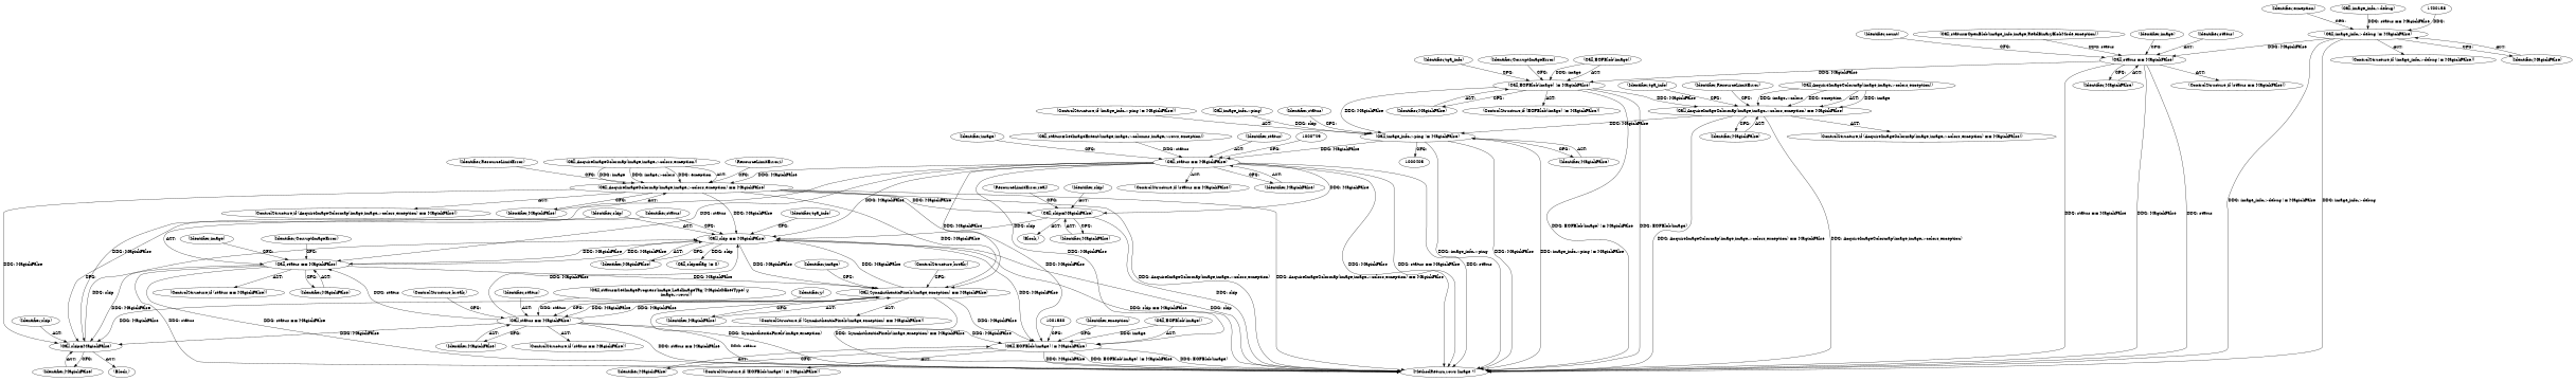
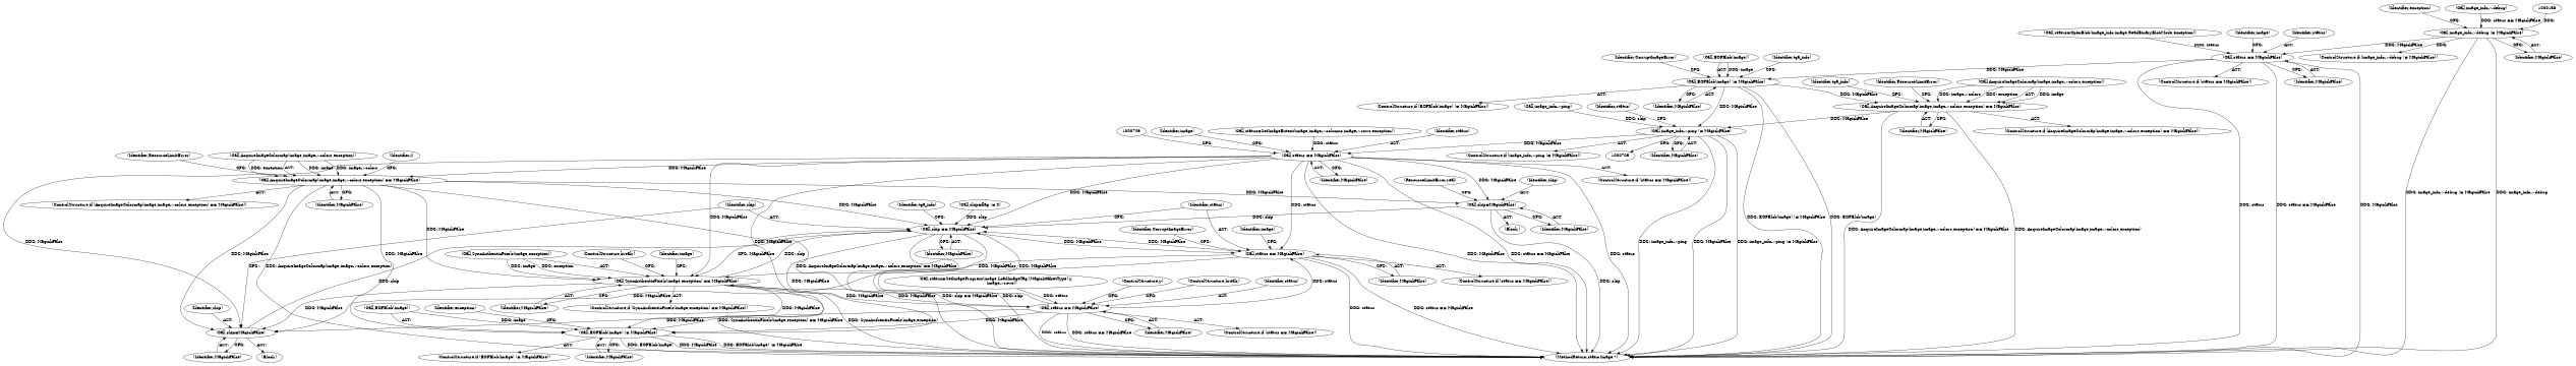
  digraph {
    n1 [label="(Call,image_info->debug != MagickFalse)"]
    n2 [label="(Call,status == MagickFalse)"]
    n3 [label="(ControlStructure,if (image_info->debug != MagickFalse))"]
    n4 [label="(Identifier,MagickFalse)"]
-   n5 [label="(MethodReturn,rows Image *)"]
+   n5 [label="(MethodReturn,static Image *)"]
    n6 [label="(Call,EOFBlob(image) != MagickFalse)"]
    n7 [label="(ControlStructure,if (status == MagickFalse))"]
    n8 [label="(Identifier,MagickFalse)"]
    n9 [label="(Call,AcquireImageColormap(image,image->colors,exception) == MagickFalse)"]
    n10 [label="(Call,image_info->ping != MagickFalse)"]
    n11 [label="(Identifier,MagickFalse)"]
    n12 [label="(ControlStructure,if (EOFBlob(image) != MagickFalse))"]
    n13 [label="(ControlStructure,if (AcquireImageColormap(image,image->colors,exception) == MagickFalse))"]
    n14 [label="(Identifier,MagickFalse)"]
    n15 [label="(Call,status == MagickFalse)"]
    n16 [label="(Identifier,MagickFalse)"]
    n17 [label="(ControlStructure,if (image_info->ping != MagickFalse))"]
-   1000705 [label=1000405]
+   1000705
    n19 [label="(Call,AcquireImageColormap(image,image->colors,exception) == MagickFalse)"]
    n20 [label="(Call,skip=MagickFalse)"]
    n21 [label="(Call,skip == MagickFalse)"]
    n22 [label="(Call,status == MagickFalse)"]
    n23 [label="(Call,skip=MagickFalse)"]
    n24 [label="(Call,SyncAuthenticPixels(image,exception) == MagickFalse)"]
    n25 [label="(Call,EOFBlob(image) != MagickFalse)"]
    n26 [label="(ControlStructure,if (status == MagickFalse))"]
    n27 [label="(Identifier,MagickFalse)"]
    n28 [label="(ControlStructure,if (AcquireImageColormap(image,image->colors,exception) == MagickFalse))"]
    n29 [label="(Identifier,MagickFalse)"]
    n30 [label="(Block,)"]
    n31 [label="(Identifier,MagickFalse)"]
    n32 [label="(Identifier,MagickFalse)"]
    n33 [label="(ControlStructure,if (status == MagickFalse))"]
    n34 [label="(Identifier,MagickFalse)"]
    n35 [label="(Block,)"]
    n36 [label="(Identifier,MagickFalse)"]
    n37 [label="(Call,status == MagickFalse)"]
    n38 [label="(Identifier,MagickFalse)"]
    n39 [label="(ControlStructure,if (SyncAuthenticPixels(image,exception) == MagickFalse))"]
    n40 [label="(Identifier,MagickFalse)"]
    n41 [label="(ControlStructure,if (EOFBlob(image) != MagickFalse))"]
    n42 [label="(ControlStructure,if (status == MagickFalse))"]
    n43 [label="(Identifier,MagickFalse)"]
-   n44 [label="(Identifier,count)"]
    n45 [label="(Identifier,CorruptImageError)"]
    n46 [label="(Identifier,tga_info)"]
    n47 [label="(Identifier,image)"]
    n48 [label="(Call,skip=flag != 0)"]
    n49 [label="(Call,status=OpenBlob(image_info,image,ReadBinaryBlobMode,exception))"]
    n50 [label="(Call,status=SetImageExtent(image,image->columns,image->rows,exception))"]
    n51 [label="(ResourceLimitError,real)"]
    n52 [label="(Identifier,CorruptImageError)"]
    n53 [label="(Call,AcquireImageColormap(image,image->colors,exception))"]
    n54 [label="(Call,EOFBlob(image))"]
    n55 [label="(Identifier,exception)"]
    n56 [label="(Identifier,tga_info)"]
    n57 [label="(Identifier,exception)"]
    n58 [label="(Identifier,tga_info)"]
+   n59 [label="(Call,SyncAuthenticPixels(image,exception))"]
    n60 [label="(Call,image_info->ping)"]
    n61 [label="(Call,status=SetImageProgress(image,LoadImageTag,(MagickOffsetType) y,\n          image->rows))"]
    n62 [label="(Identifier,skip)"]
    n63 [label="(Call,image_info->debug)"]
-   n64 [label="(Identifier,y)"]
-   n65 [label="(ResourceLimitError,i)"]
+   n64 [label="(ControlStructure,y)"]
+   n65 [label="(Identifier,i)"]
    n66 [label="(ControlStructure,break;)"]
    n67 [label="(Identifier,image)"]
    n68 [label="(Identifier,status)"]
    n69 [label="(Identifier,ResourceLimitError)"]
    n70 [label="(ControlStructure,break;)"]
    n71 [label="(Identifier,image)"]
    n72 [label="(Call,AcquireImageColormap(image,image->colors,exception))"]
    n73 [label="(Identifier,status)"]
    n74 [label="(Identifier,status)"]
    n75 [label="(Identifier,status)"]
    n76 [label="(Identifier,image)"]
    n77 [label="(Call,EOFBlob(image))"]
    n78 [label="(Identifier,ResourceLimitError)"]
    n79 [label="(Identifier,skip)"]
    n80 [label="(Identifier,status)"]
    n81 [label="(Identifier,skip)"]
-   1000158 [label=1400158]
+   1000158
    1000729
-   1001580
    n1 -> n2 [label="DDG: MagickFalse"]
-   n1 -> n3 [label="AST: "]
+   n1 -> n3 [label="DDG: "]
    n1 -> n4 [label="CFG: "]
    n1 -> n5 [label="DDG: image_info->debug != MagickFalse"]
    n1 -> n5 [label="DDG: image_info->debug"]
    n2 -> n5 [label="DDG: status == MagickFalse"]
    n2 -> n5 [label="DDG: MagickFalse"]
    n2 -> n5 [label="DDG: status"]
    n2 -> n6 [label="DDG: MagickFalse"]
    n2 -> n7 [label="AST: "]
    n2 -> n8 [label="CFG: "]
    n4 -> n1 [label="AST: "]
    n6 -> n5 [label="DDG: EOFBlob(image) != MagickFalse"]
    n6 -> n5 [label="DDG: EOFBlob(image)"]
    n6 -> n9 [label="DDG: MagickFalse"]
    n6 -> n10 [label="DDG: MagickFalse"]
    n6 -> n11 [label="CFG: "]
    n6 -> n12 [label="AST: "]
    n8 -> n2 [label="AST: "]
    n9 -> n5 [label="DDG: AcquireImageColormap(image,image->colors,exception) == MagickFalse"]
    n9 -> n5 [label="DDG: AcquireImageColormap(image,image->colors,exception)"]
    n9 -> n10 [label="DDG: MagickFalse"]
    n9 -> n13 [label="AST: "]
    n9 -> n14 [label="CFG: "]
    n10 -> n5 [label="DDG: image_info->ping"]
    n10 -> n5 [label="DDG: MagickFalse"]
    n10 -> n5 [label="DDG: image_info->ping != MagickFalse"]
    n10 -> n15 [label="DDG: MagickFalse"]
    n10 -> n16 [label="CFG: "]
-   n17 -> n10 [label="AST: "]
+   n10 -> n17 [label="AST: "]
    n10 -> 1000705 [label="CFG: "]
    n11 -> n6 [label="AST: "]
    n14 -> n9 [label="AST: "]
    n15 -> n5 [label="DDG: MagickFalse"]
    n15 -> n5 [label="DDG: status == MagickFalse"]
    n15 -> n5 [label="DDG: status"]
    n15 -> n19 [label="DDG: MagickFalse"]
    n15 -> n20 [label="DDG: MagickFalse"]
    n15 -> n21 [label="DDG: MagickFalse"]
    n15 -> n22 [label="DDG: status"]
    n15 -> n23 [label="DDG: MagickFalse"]
    n15 -> n24 [label="DDG: MagickFalse"]
    n15 -> n25 [label="DDG: MagickFalse"]
    n15 -> n26 [label="AST: "]
    n15 -> n27 [label="CFG: "]
    n16 -> n10 [label="AST: "]
    n19 -> n5 [label="DDG: AcquireImageColormap(image,image->colors,exception)"]
    n19 -> n5 [label="DDG: AcquireImageColormap(image,image->colors,exception) == MagickFalse"]
    n19 -> n20 [label="DDG: MagickFalse"]
    n19 -> n21 [label="DDG: MagickFalse"]
    n19 -> n23 [label="DDG: MagickFalse"]
    n19 -> n24 [label="DDG: MagickFalse"]
    n19 -> n25 [label="DDG: MagickFalse"]
    n19 -> n28 [label="AST: "]
    n19 -> n29 [label="CFG: "]
    n20 -> n5 [label="DDG: skip"]
    n20 -> n21 [label="DDG: skip"]
    n20 -> n30 [label="AST: "]
    n20 -> n31 [label="CFG: "]
    n21 -> n5 [label="DDG: skip == MagickFalse"]
    n21 -> n5 [label="DDG: skip"]
    n21 -> n22 [label="DDG: MagickFalse"]
-   n21 -> n24 [label="DDG: MagickFalse"]
+   n21 -> n24 [label="CFG: MagickFalse"]
    n21 -> n25 [label="DDG: MagickFalse"]
    n21 -> n32 [label="CFG: "]
    n22 -> n5 [label="DDG: status"]
    n22 -> n5 [label="DDG: status == MagickFalse"]
    n22 -> n21 [label="DDG: MagickFalse"]
    n22 -> n23 [label="DDG: MagickFalse"]
    n22 -> n24 [label="DDG: MagickFalse"]
    n22 -> n33 [label="AST: "]
    n22 -> n34 [label="CFG: "]
    n23 -> n21 [label="DDG: skip"]
    n23 -> n35 [label="AST: "]
    n23 -> n36 [label="CFG: "]
    n24 -> n5 [label="DDG: SyncAuthenticPixels(image,exception)"]
    n24 -> n5 [label="DDG: SyncAuthenticPixels(image,exception) == MagickFalse"]
-   n24 -> n21 [label="DDG: MagickFalse"]
+   n24 -> n21 [label="DDG: skip"]
    n24 -> n23 [label="DDG: MagickFalse"]
    n24 -> n25 [label="DDG: MagickFalse"]
    n24 -> n37 [label="DDG: MagickFalse"]
    n24 -> n38 [label="CFG: "]
    n24 -> n39 [label="AST: "]
    n25 -> n5 [label="DDG: EOFBlob(image)"]
    n25 -> n5 [label="DDG: MagickFalse"]
    n25 -> n5 [label="DDG: EOFBlob(image) != MagickFalse"]
    n25 -> n40 [label="CFG: "]
    n25 -> n41 [label="AST: "]
    n27 -> n15 [label="AST: "]
    n29 -> n19 [label="AST: "]
    n31 -> n20 [label="AST: "]
    n32 -> n21 [label="AST: "]
    n34 -> n22 [label="AST: "]
    n36 -> n23 [label="AST: "]
    n37 -> n5 [label="DDG: status == MagickFalse"]
    n37 -> n5 [label="DDG: status"]
    n37 -> n21 [label="DDG: MagickFalse"]
    n37 -> n22 [label="DDG: status"]
    n37 -> n23 [label="DDG: MagickFalse"]
    n37 -> n24 [label="DDG: MagickFalse"]
    n37 -> n25 [label="DDG: MagickFalse"]
    n37 -> n42 [label="AST: "]
    n37 -> n43 [label="CFG: "]
    n38 -> n24 [label="AST: "]
    n40 -> n25 [label="AST: "]
    n43 -> n37 [label="AST: "]
-   n44 -> n2 [label="CFG: "]
    n45 -> n6 [label="CFG: "]
    n46 -> n21 [label="CFG: "]
    n47 -> n15 [label="CFG: "]
-   n21 -> n48 [label="DDG: skip"]
+   n48 -> n21 [label="DDG: skip"]
    n49 -> n2 [label="DDG: status"]
    n50 -> n15 [label="DDG: status"]
    n51 -> n20 [label="CFG: "]
    n52 -> n22 [label="CFG: "]
    n53 -> n9 [label="AST: "]
    n53 -> n9 [label="DDG: image"]
    n53 -> n9 [label="DDG: image->colors"]
    n53 -> n9 [label="DDG: exception"]
    n54 -> n6 [label="AST: "]
    n54 -> n6 [label="DDG: image"]
    n55 -> n25 [label="CFG: "]
    n56 -> n6 [label="CFG: "]
    n57 -> n1 [label="CFG: "]
    n58 -> n9 [label="CFG: "]
+   n59 -> n24 [label="AST: "]
+   n59 -> n24 [label="DDG: image"]
+   n59 -> n24 [label="DDG: exception"]
    n60 -> n10 [label="DDG: skip"]
    n61 -> n37 [label="DDG: status"]
    n62 -> n20 [label="AST: "]
    n63 -> n1 [label="DDG: status == MagickFalse"]
    n64 -> n37 [label="CFG: "]
    n65 -> n19 [label="CFG: "]
    n66 -> n24 [label="CFG: "]
    n67 -> n24 [label="CFG: "]
    n68 -> n10 [label="CFG: "]
    n69 -> n9 [label="CFG: "]
    n70 -> n37 [label="CFG: "]
    n71 -> n2 [label="CFG: "]
    n72 -> n19 [label="AST: "]
    n72 -> n19 [label="DDG: image"]
    n72 -> n19 [label="DDG: image->colors"]
    n72 -> n19 [label="DDG: exception"]
    n73 -> n2 [label="AST: "]
    n74 -> n15 [label="AST: "]
    n75 -> n37 [label="AST: "]
    n76 -> n22 [label="CFG: "]
    n77 -> n25 [label="AST: "]
    n77 -> n25 [label="DDG: image"]
    n78 -> n19 [label="CFG: "]
    n79 -> n21 [label="AST: "]
    n79 -> n23 [label="CFG: "]
    n80 -> n21 [label="CFG: "]
    n80 -> n22 [label="AST: "]
    n81 -> n23 [label="AST: "]
    1000158 -> n1 [label="DDG: "]
    1000729 -> n15 [label="CFG: "]
-   1001580 -> n25 [label="CFG: "]
  }
